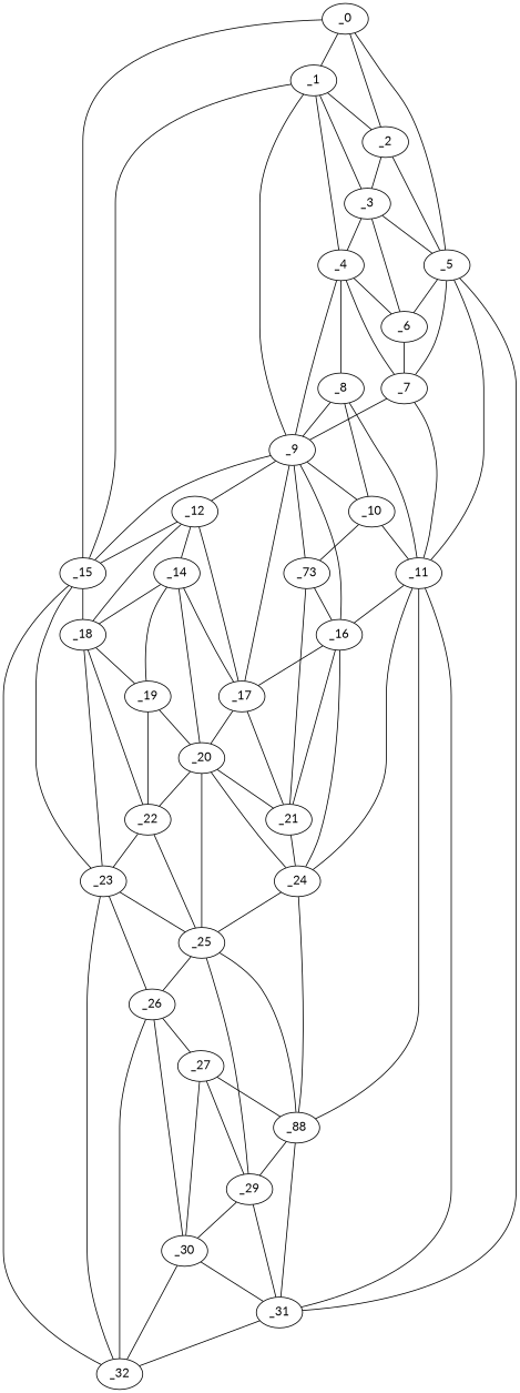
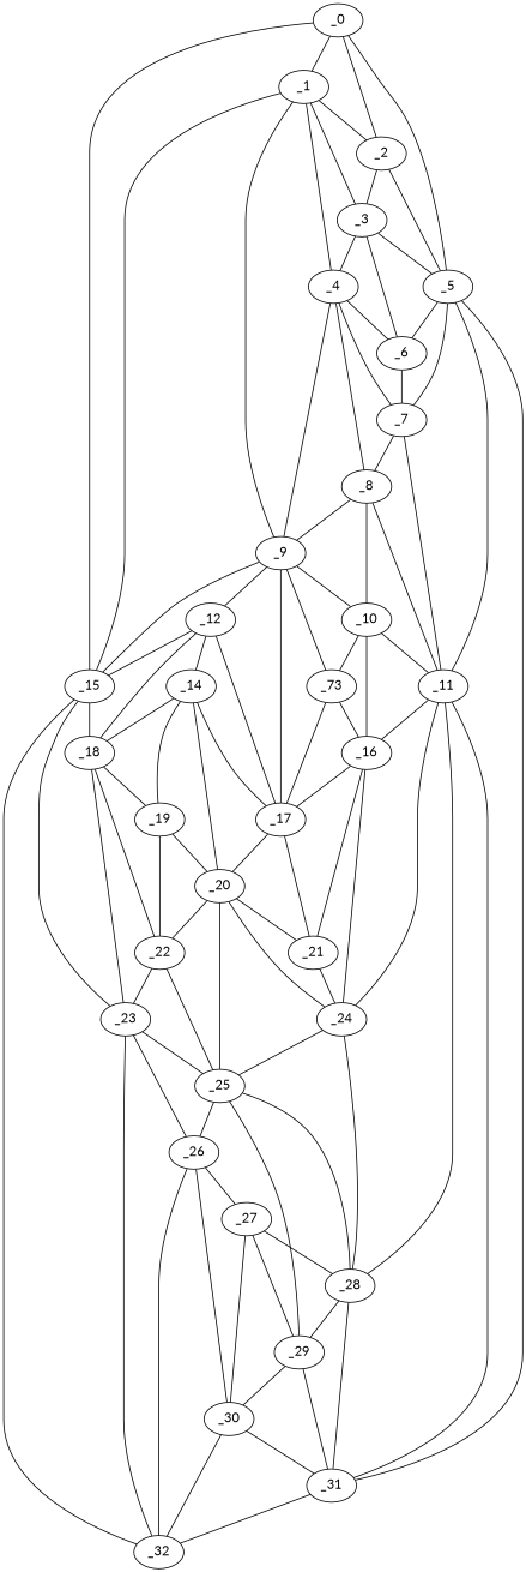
  graph {
    fontname=Lato
    node [fontname=Lato x=64 y=70]
    edge [fontname=Lato valence=2]
    _0 [x=6 y=30]
    _1 [x=21 y=44]
    _2 [x=33 y=26]
    _5 [x=52 y=19]
    _15 [x=76 y=108]
    _3 [x=42 y=28]
    _4 [x=51 y=35]
    _9 [y=61]
    _6 [x=57 y=26]
    _7 [y=31]
    _11 [x=72 y=34]
    _31 [x=123 y=58]
    _18 [x=82 y=80]
    _23 [x=96 y=75]
    _32 [x=124 y=98]
    _8 [y=41]
    _10 [x=68 y=44]
    _12 [x=72 y=69]
    n19 [label=_73 x=73 y=46]
    _17 [x=80 y=52]
    _16 [x=78 y=39]
    _24 [x=100 y=51]
-   _28 [x=108 y=54 label=_88]
+   _28 [x=108 y=54]
    _19 [x=84 y=73]
    _22 [x=89 y=72]
    _25 [x=100]
    _26 [x=104 y=74]
    _14 [x=75]
    _20 [x=87 y=55]
    _21 [x=88 y=46]
    _29 [x=114 y=67]
    _30 [x=117 y=73]
    _27 [x=106]
    _0 -- _1 [valence=1]
    _0 -- _2
    _0 -- _5 [valence=1]
    _0 -- _15 [valence=1]
    _1 -- _2
    _1 -- _15 [valence=1]
    _1 -- _3
    _1 -- _4
    _1 -- _9
    _2 -- _5
    _2 -- _3
    _5 -- _6 [valence=1]
    _5 -- _7
    _5 -- _11 [valence=1]
    _5 -- _31 [valence=1]
    _15 -- _18
    _15 -- _23
    _15 -- _32 [valence=1]
    _3 -- _5 [valence=1]
    _3 -- _4
    _3 -- _6
    _4 -- _9 [valence=1]
    _4 -- _6 [valence=1]
    _4 -- _7
    _4 -- _8
    _9 -- _15
    _9 -- _10
    _9 -- _12 [valence=1]
    _9 -- n19
    _9 -- _17
    _6 -- _7
    _7 -- _11 [valence=1]
-   _7 -- _9
+   _7 -- _8
    _11 -- _31 [valence=1]
    _11 -- _16 [valence=1]
    _11 -- _24
    _11 -- _28
    _31 -- _32 [valence=1]
    _18 -- _23 [valence=1]
    _18 -- _19
    _18 -- _22 [valence=1]
    _23 -- _32 [valence=1]
    _23 -- _25 [valence=1]
    _23 -- _26
    _8 -- _9
    _8 -- _11
    _8 -- _10 [valence=1]
    _10 -- _11
    _10 -- n19
-   _9 -- _16
+   _10 -- _16
    _12 -- _15 [valence=1]
    _12 -- _18
    _12 -- _17
    _12 -- _14 [valence=1]
-   n19 -- _21
+   n19 -- _17
    n19 -- _16
    _17 -- _20 [valence=1]
    _17 -- _21 [valence=1]
    _16 -- _17 [valence=1]
    _16 -- _24
    _16 -- _21
    _24 -- _28
    _24 -- _25
    _28 -- _31
    _28 -- _29 [valence=1]
    _19 -- _22
    _19 -- _20
    _22 -- _23 [valence=1]
    _22 -- _25
    _25 -- _28 [valence=1]
    _25 -- _26
    _25 -- _29 [valence=1]
    _26 -- _32
    _26 -- _30 [valence=1]
    _26 -- _27
    _14 -- _18
    _14 -- _17
    _14 -- _19
    _14 -- _20
    _20 -- _24 [valence=1]
    _20 -- _22 [valence=1]
    _20 -- _25
    _20 -- _21
    _21 -- _24 [valence=1]
    _29 -- _31
    _29 -- _30 [valence=1]
    _30 -- _31
    _30 -- _32 [valence=1]
    _27 -- _28
    _27 -- _29
    _27 -- _30
  }
